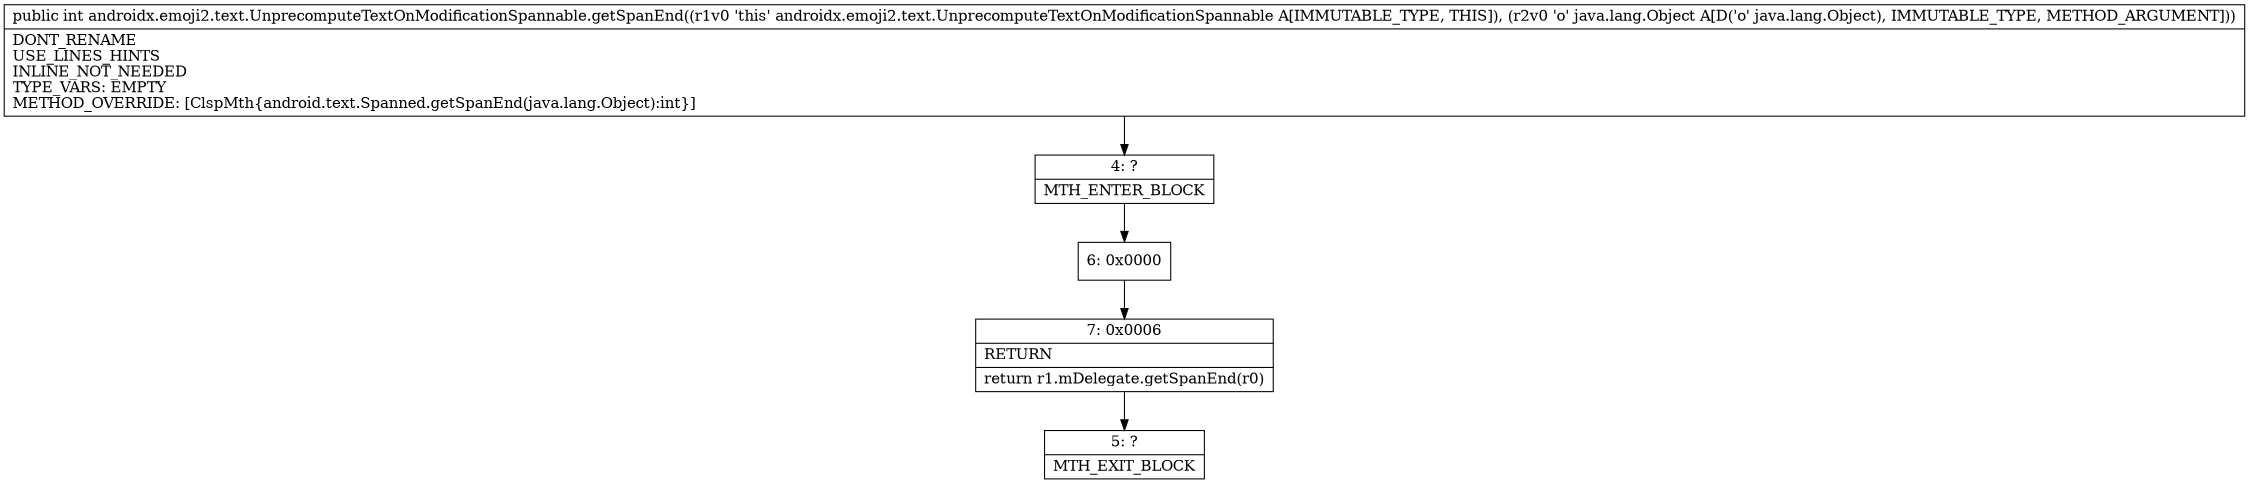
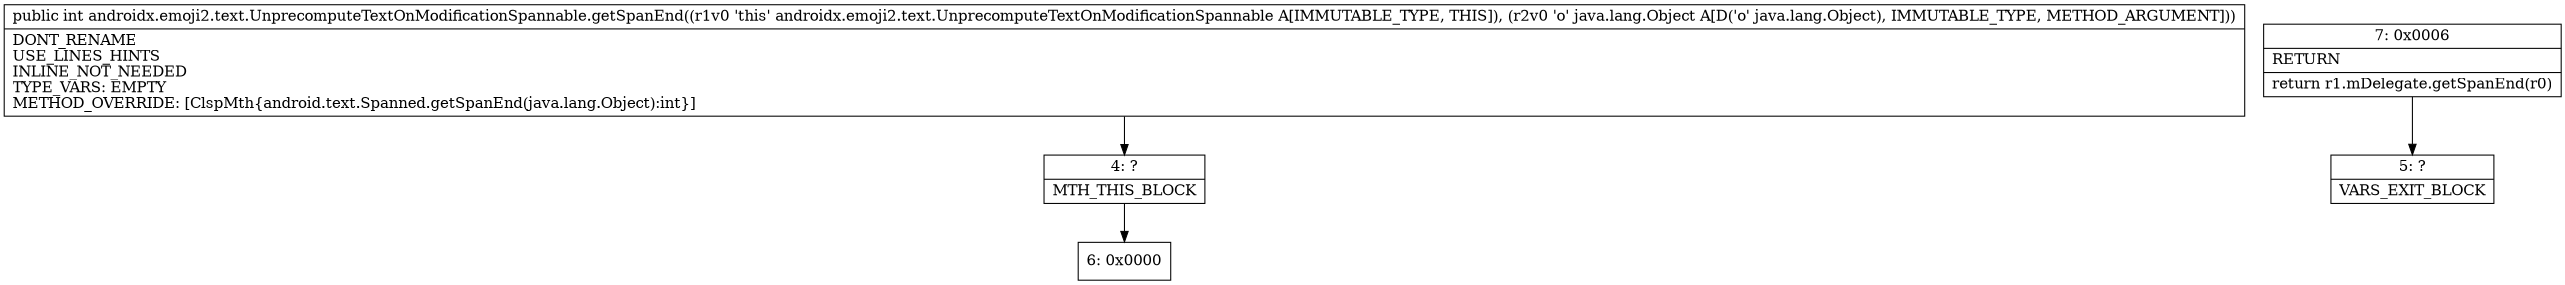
  digraph {
    node [shape=record]
-   n1 [label="{4\:\ ?|MTH_ENTER_BLOCK\l}"]
+   n1 [label="{4\:\ ?|MTH_THIS_BLOCK\l}"]
    n2 [label="{6\:\ 0x0000}"]
    n3 [label="{7\:\ 0x0006|RETURN\l|return r1.mDelegate.getSpanEnd(r0)\l}"]
-   n4 [label="{5\:\ ?|MTH_EXIT_BLOCK\l}"]
+   n4 [label="{5\:\ ?|VARS_EXIT_BLOCK\l}"]
    n5 [label="{public int androidx.emoji2.text.UnprecomputeTextOnModificationSpannable.getSpanEnd((r1v0 'this' androidx.emoji2.text.UnprecomputeTextOnModificationSpannable A[IMMUTABLE_TYPE, THIS]), (r2v0 'o' java.lang.Object A[D('o' java.lang.Object), IMMUTABLE_TYPE, METHOD_ARGUMENT]))  | DONT_RENAME\lUSE_LINES_HINTS\lINLINE_NOT_NEEDED\lTYPE_VARS: EMPTY\lMETHOD_OVERRIDE: [ClspMth\{android.text.Spanned.getSpanEnd(java.lang.Object):int\}]\l}"]
    n1 -> n2
-   n2 -> n3
    n3 -> n4
    n5 -> n1
  }
